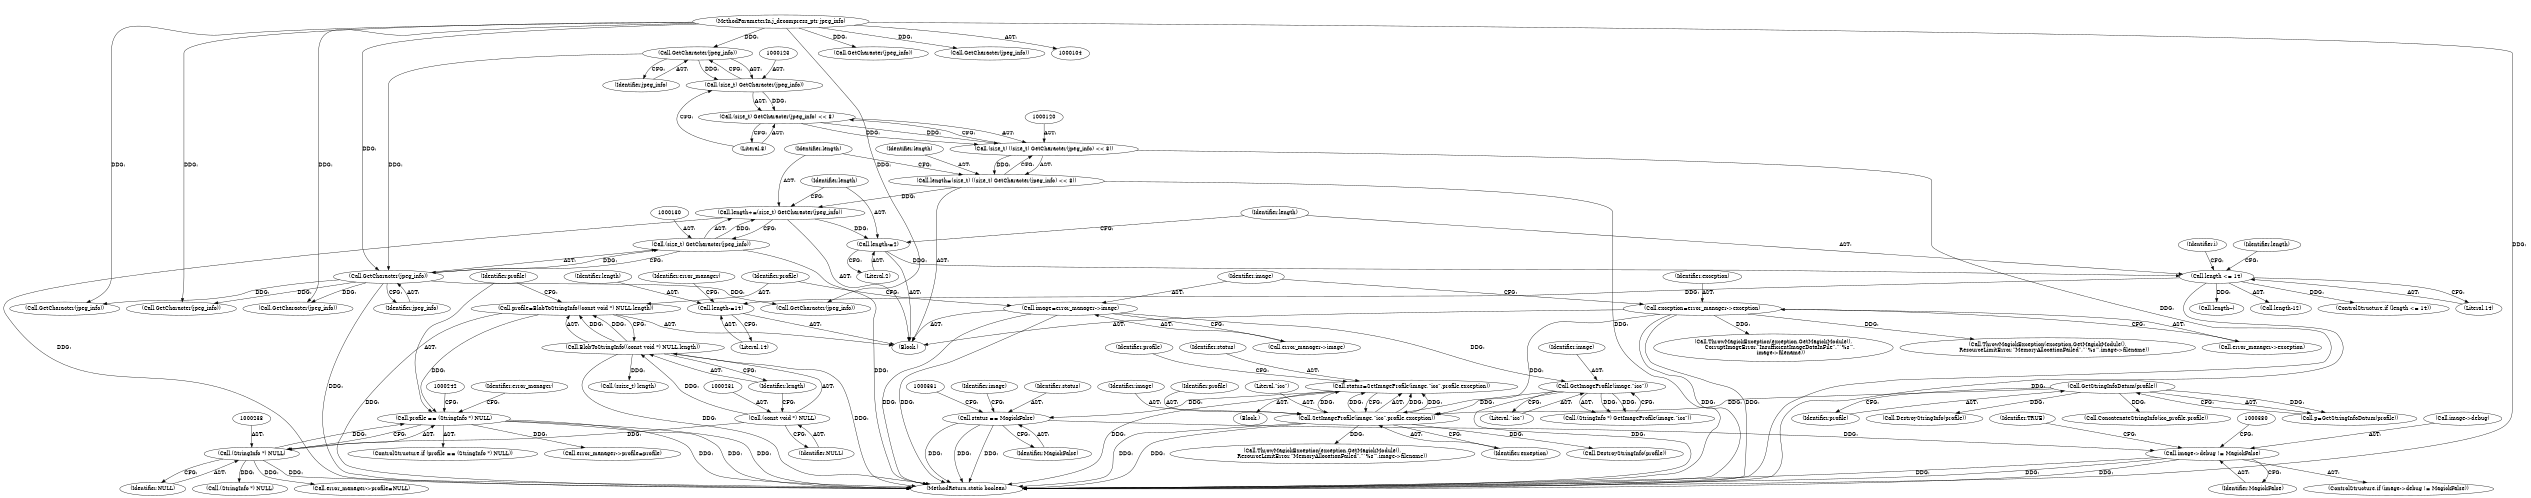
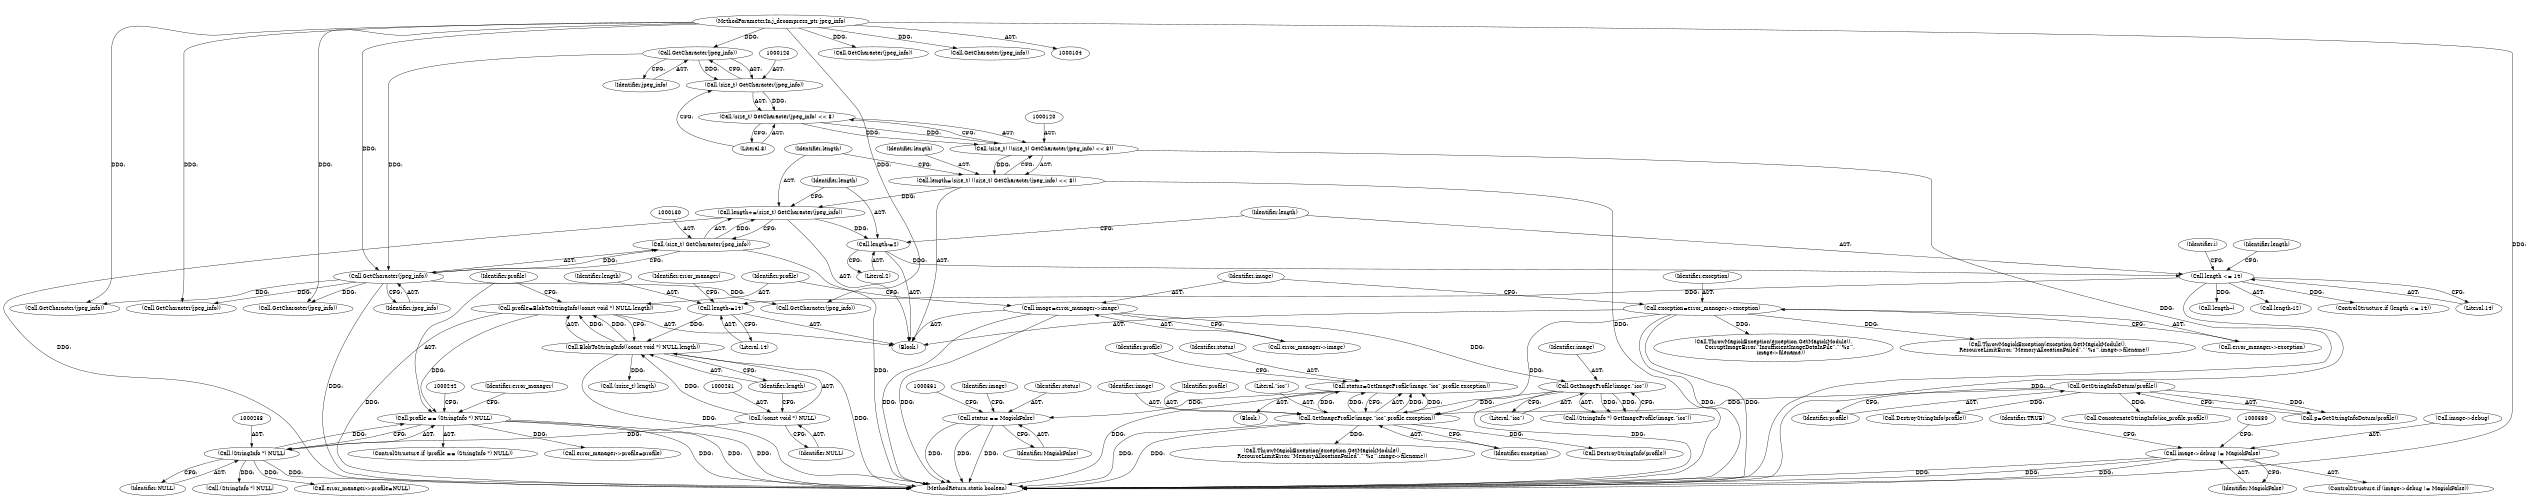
  digraph {
    n1 [label="(Call,image->debug != MagickFalse)"]
    n2 [label="(Identifier,MagickFalse)"]
    n3 [label="(ControlStructure,if (image->debug != MagickFalse))"]
    n4 [label="(MethodReturn,static boolean)"]
    n5 [label="(Call,status == MagickFalse)"]
    n6 [label="(Identifier,MagickFalse)"]
    n7 [label="(Call,status=SetImageProfile(image,\"icc\",profile,exception))"]
    n8 [label="(Call,SetImageProfile(image,\"icc\",profile,exception))"]
    n9 [label="(Block,)"]
    n10 [label="(Identifier,exception)"]
    n11 [label="(Call,DestroyStringInfo(profile))"]
    n12 [label="(Call,ThrowMagickException(exception,GetMagickModule(),\n            ResourceLimitError,\"MemoryAllocationFailed\",\"`%s'\",image->filename))"]
    n13 [label="(Call,GetImageProfile(image,\"icc\"))"]
    n14 [label="(Literal,\"icc\")"]
    n15 [label="(Call,(StringInfo *) GetImageProfile(image,\"icc\"))"]
    n16 [label="(Call,image=error_manager->image)"]
    n17 [label="(Block,)"]
    n18 [label="(Call,error_manager->image)"]
    n19 [label="(Call,GetStringInfoDatum(profile))"]
    n20 [label="(Call,ConcatenateStringInfo(icc_profile,profile))"]
    n21 [label="(Call,p=GetStringInfoDatum(profile))"]
    n22 [label="(Identifier,profile)"]
    n23 [label="(Call,DestroyStringInfo(profile))"]
    n24 [label="(Call,profile == (StringInfo *) NULL)"]
    n25 [label="(Call,(StringInfo *) NULL)"]
    n26 [label="(ControlStructure,if (profile == (StringInfo *) NULL))"]
    n27 [label="(Call,error_manager->profile=profile)"]
    n28 [label="(Identifier,NULL)"]
    n29 [label="(Call,(StringInfo *) NULL)"]
    n30 [label="(Call,error_manager->profile=NULL)"]
    n31 [label="(Call,profile=BlobToStringInfo((const void *) NULL,length))"]
    n32 [label="(Call,BlobToStringInfo((const void *) NULL,length))"]
    n33 [label="(Identifier,length)"]
    n34 [label="(Call,(ssize_t) length)"]
    n35 [label="(Call,(const void *) NULL)"]
    n36 [label="(Identifier,NULL)"]
    n37 [label="(Call,length-=14)"]
    n38 [label="(Literal,14)"]
    n39 [label="(Call,length <= 14)"]
    n40 [label="(Call,length--)"]
    n41 [label="(Call,length-12)"]
    n42 [label="(ControlStructure,if (length <= 14))"]
    n43 [label="(Literal,14)"]
    n44 [label="(Call,length-=2)"]
    n45 [label="(Literal,2)"]
    n46 [label="(Call,length+=(size_t) GetCharacter(jpeg_info))"]
    n47 [label="(Call,(size_t) GetCharacter(jpeg_info))"]
    n48 [label="(Call,GetCharacter(jpeg_info))"]
    n49 [label="(Call,GetCharacter(jpeg_info))"]
    n50 [label="(Call,GetCharacter(jpeg_info))"]
    n51 [label="(Identifier,jpeg_info)"]
    n52 [label="(Call,GetCharacter(jpeg_info))"]
    n53 [label="(Call,GetCharacter(jpeg_info))"]
    n54 [label="(Call,GetCharacter(jpeg_info))"]
    n55 [label="(Call,(size_t) GetCharacter(jpeg_info))"]
    n56 [label="(Identifier,jpeg_info)"]
    n57 [label="(Call,(size_t) GetCharacter(jpeg_info) << 8)"]
    n58 [label="(MethodParameterIn,j_decompress_ptr jpeg_info)"]
    n59 [label="(Call,GetCharacter(jpeg_info))"]
    n60 [label="(Call,GetCharacter(jpeg_info))"]
    1000104
    n62 [label="(Call,length=(size_t) ((size_t) GetCharacter(jpeg_info) << 8))"]
    n63 [label="(Call,(size_t) ((size_t) GetCharacter(jpeg_info) << 8))"]
    n64 [label="(Literal,8)"]
    n65 [label="(Call,exception=error_manager->exception)"]
    n66 [label="(Call,error_manager->exception)"]
    n67 [label="(Call,ThrowMagickException(exception,GetMagickModule(),\n        CorruptImageError,\"InsufficientImageDataInFile\",\"`%s'\",\n         image->filename))"]
    n68 [label="(Call,ThrowMagickException(exception,GetMagickModule(),\n        ResourceLimitError,\"MemoryAllocationFailed\",\"`%s'\",image->filename))"]
    n69 [label="(Identifier,profile)"]
    n70 [label="(Identifier,status)"]
    n71 [label="(Identifier,profile)"]
    n72 [label="(Identifier,i)"]
    n73 [label="(Identifier,length)"]
    n74 [label="(Call,image->debug)"]
    n75 [label="(Identifier,length)"]
    n76 [label="(Identifier,image)"]
    n77 [label="(Identifier,length)"]
    n78 [label="(Identifier,error_manager)"]
    n79 [label="(Identifier,profile)"]
    n80 [label="(Identifier,length)"]
    n81 [label="(Identifier,image)"]
    n82 [label="(Identifier,image)"]
    n83 [label="(Identifier,profile)"]
    n84 [label="(Identifier,status)"]
    n85 [label="(Identifier,error_manager)"]
    n86 [label="(Identifier,image)"]
    n87 [label="(Identifier,length)"]
    n88 [label="(Literal,\"icc\")"]
    n89 [label="(Identifier,TRUE)"]
    n90 [label="(Identifier,length)"]
    n91 [label="(Identifier,exception)"]
    1000380
    1000361
    1000242
    1000231
    1000130
    1000120
    1000123
    1000238
    n1 -> n2 [label="CFG: "]
    n1 -> n3 [label="AST: "]
    n1 -> n4 [label="DDG: "]
    n1 -> n4 [label="DDG: "]
    n1 -> n4 [label="DDG: "]
    n2 -> n1 [label="AST: "]
-   n5 -> n1 [label="DDG: "]
    n5 -> n4 [label="DDG: "]
    n5 -> n4 [label="DDG: "]
    n5 -> n4 [label="DDG: "]
    n5 -> n6 [label="CFG: "]
    n6 -> n5 [label="AST: "]
    n7 -> n4 [label="DDG: "]
    n7 -> n5 [label="DDG: "]
    n7 -> n8 [label="CFG: "]
    n7 -> n9 [label="AST: "]
    n8 -> n4 [label="DDG: "]
    n8 -> n4 [label="DDG: "]
    n8 -> n7 [label="AST: "]
    n8 -> n7 [label="DDG: "]
    n8 -> n7 [label="DDG: "]
    n8 -> n7 [label="DDG: "]
    n8 -> n7 [label="DDG: "]
    n8 -> n10 [label="CFG: "]
    n8 -> n11 [label="DDG: "]
    n8 -> n12 [label="DDG: "]
    n10 -> n8 [label="AST: "]
    n13 -> n4 [label="DDG: "]
    n13 -> n8 [label="DDG: "]
    n13 -> n14 [label="CFG: "]
    n13 -> n15 [label="AST: "]
    n13 -> n15 [label="DDG: "]
    n13 -> n15 [label="DDG: "]
    n14 -> n13 [label="AST: "]
    n15 -> n13 [label="CFG: "]
    n16 -> n4 [label="DDG: "]
    n16 -> n4 [label="DDG: "]
    n16 -> n13 [label="DDG: "]
    n16 -> n17 [label="AST: "]
    n16 -> n18 [label="CFG: "]
    n18 -> n16 [label="AST: "]
    n19 -> n8 [label="DDG: "]
    n19 -> n20 [label="DDG: "]
    n19 -> n21 [label="AST: "]
    n19 -> n21 [label="DDG: "]
    n19 -> n22 [label="CFG: "]
    n19 -> n23 [label="DDG: "]
    n21 -> n19 [label="CFG: "]
    n22 -> n19 [label="AST: "]
    n24 -> n4 [label="DDG: "]
    n24 -> n4 [label="DDG: "]
    n24 -> n4 [label="DDG: "]
    n24 -> n25 [label="CFG: "]
    n24 -> n26 [label="AST: "]
    n24 -> n27 [label="DDG: "]
    n25 -> n4 [label="DDG: "]
    n25 -> n24 [label="AST: "]
    n25 -> n24 [label="DDG: "]
    n25 -> n28 [label="CFG: "]
    n25 -> n29 [label="DDG: "]
    n25 -> n30 [label="DDG: "]
    n28 -> n25 [label="AST: "]
    n31 -> n4 [label="DDG: "]
    n31 -> n17 [label="AST: "]
    n31 -> n24 [label="DDG: "]
    n31 -> n32 [label="CFG: "]
    n32 -> n4 [label="DDG: "]
    n32 -> n4 [label="DDG: "]
    n32 -> n31 [label="AST: "]
    n32 -> n31 [label="DDG: "]
    n32 -> n31 [label="DDG: "]
    n32 -> n33 [label="CFG: "]
    n32 -> n34 [label="DDG: "]
    n33 -> n32 [label="AST: "]
    n33 -> n35 [label="CFG: "]
    n35 -> n25 [label="DDG: "]
    n35 -> n32 [label="AST: "]
    n35 -> n32 [label="DDG: "]
    n35 -> n36 [label="CFG: "]
    n36 -> n35 [label="AST: "]
    n37 -> n17 [label="AST: "]
+   n37 -> n32 [label="DDG: "]
    n37 -> n38 [label="CFG: "]
    n38 -> n37 [label="AST: "]
    n39 -> n4 [label="DDG: "]
    n39 -> n37 [label="DDG: "]
    n39 -> n40 [label="DDG: "]
    n39 -> n41 [label="AST: "]
    n39 -> n42 [label="DDG: "]
    n39 -> n43 [label="CFG: "]
    n43 -> n39 [label="AST: "]
    n44 -> n17 [label="AST: "]
    n44 -> n39 [label="DDG: "]
    n44 -> n45 [label="CFG: "]
    n45 -> n44 [label="AST: "]
    n46 -> n4 [label="DDG: "]
    n46 -> n17 [label="AST: "]
    n46 -> n44 [label="DDG: "]
    n46 -> n47 [label="CFG: "]
    n47 -> n4 [label="DDG: "]
    n47 -> n46 [label="AST: "]
    n47 -> n46 [label="DDG: "]
    n47 -> n48 [label="CFG: "]
    n48 -> n4 [label="DDG: "]
    n48 -> n47 [label="AST: "]
    n48 -> n47 [label="DDG: "]
    n48 -> n49 [label="DDG: "]
    n48 -> n50 [label="DDG: "]
    n48 -> n51 [label="CFG: "]
    n48 -> n52 [label="DDG: "]
    n48 -> n53 [label="DDG: "]
    n51 -> n48 [label="AST: "]
    n54 -> n48 [label="DDG: "]
    n54 -> n55 [label="AST: "]
    n54 -> n55 [label="DDG: "]
    n54 -> n56 [label="CFG: "]
    n55 -> n54 [label="CFG: "]
    n55 -> n57 [label="AST: "]
    n55 -> n57 [label="DDG: "]
    n56 -> n54 [label="AST: "]
    n57 -> n63 [label="AST: "]
    n57 -> n63 [label="DDG: "]
    n57 -> n63 [label="DDG: "]
    n57 -> n64 [label="CFG: "]
    n58 -> n4 [label="DDG: "]
    n58 -> n48 [label="DDG: "]
    n58 -> n49 [label="DDG: "]
    n58 -> n50 [label="DDG: "]
    n58 -> n52 [label="DDG: "]
    n58 -> n53 [label="DDG: "]
    n58 -> n54 [label="DDG: "]
    n58 -> n59 [label="DDG: "]
    n58 -> n60 [label="DDG: "]
    n58 -> 1000104 [label="AST: "]
    n62 -> n4 [label="DDG: "]
    n62 -> n17 [label="AST: "]
    n62 -> n46 [label="DDG: "]
    n62 -> n63 [label="CFG: "]
    n63 -> n4 [label="DDG: "]
    n63 -> n57 [label="CFG: "]
    n63 -> n62 [label="AST: "]
    n63 -> n62 [label="DDG: "]
    n64 -> n55 [label="CFG: "]
    n64 -> n57 [label="AST: "]
    n65 -> n4 [label="DDG: "]
    n65 -> n4 [label="DDG: "]
    n65 -> n8 [label="DDG: "]
    n65 -> n17 [label="AST: "]
    n65 -> n66 [label="CFG: "]
    n65 -> n67 [label="DDG: "]
    n65 -> n68 [label="DDG: "]
    n66 -> n65 [label="AST: "]
    n69 -> n16 [label="CFG: "]
    n69 -> n31 [label="AST: "]
    n70 -> n7 [label="AST: "]
    n71 -> n24 [label="AST: "]
    n71 -> n31 [label="CFG: "]
    n72 -> n39 [label="CFG: "]
    n73 -> n62 [label="AST: "]
    n74 -> n1 [label="AST: "]
    n75 -> n44 [label="AST: "]
    n75 -> n46 [label="CFG: "]
    n76 -> n5 [label="CFG: "]
    n77 -> n46 [label="AST: "]
    n77 -> n62 [label="CFG: "]
    n78 -> n24 [label="CFG: "]
    n79 -> n7 [label="CFG: "]
    n80 -> n39 [label="AST: "]
    n80 -> n44 [label="CFG: "]
    n81 -> n16 [label="AST: "]
    n81 -> n65 [label="CFG: "]
    n82 -> n8 [label="AST: "]
    n83 -> n8 [label="AST: "]
    n84 -> n5 [label="AST: "]
    n85 -> n37 [label="CFG: "]
    n86 -> n13 [label="AST: "]
    n87 -> n39 [label="CFG: "]
    n88 -> n8 [label="AST: "]
    n89 -> n1 [label="CFG: "]
    n90 -> n37 [label="AST: "]
    n91 -> n65 [label="AST: "]
    1000380 -> n1 [label="CFG: "]
    1000361 -> n5 [label="CFG: "]
    1000242 -> n24 [label="CFG: "]
    1000231 -> n35 [label="AST: "]
    1000130 -> n47 [label="AST: "]
    1000120 -> n63 [label="AST: "]
    1000123 -> n55 [label="AST: "]
    1000238 -> n25 [label="AST: "]
  }
